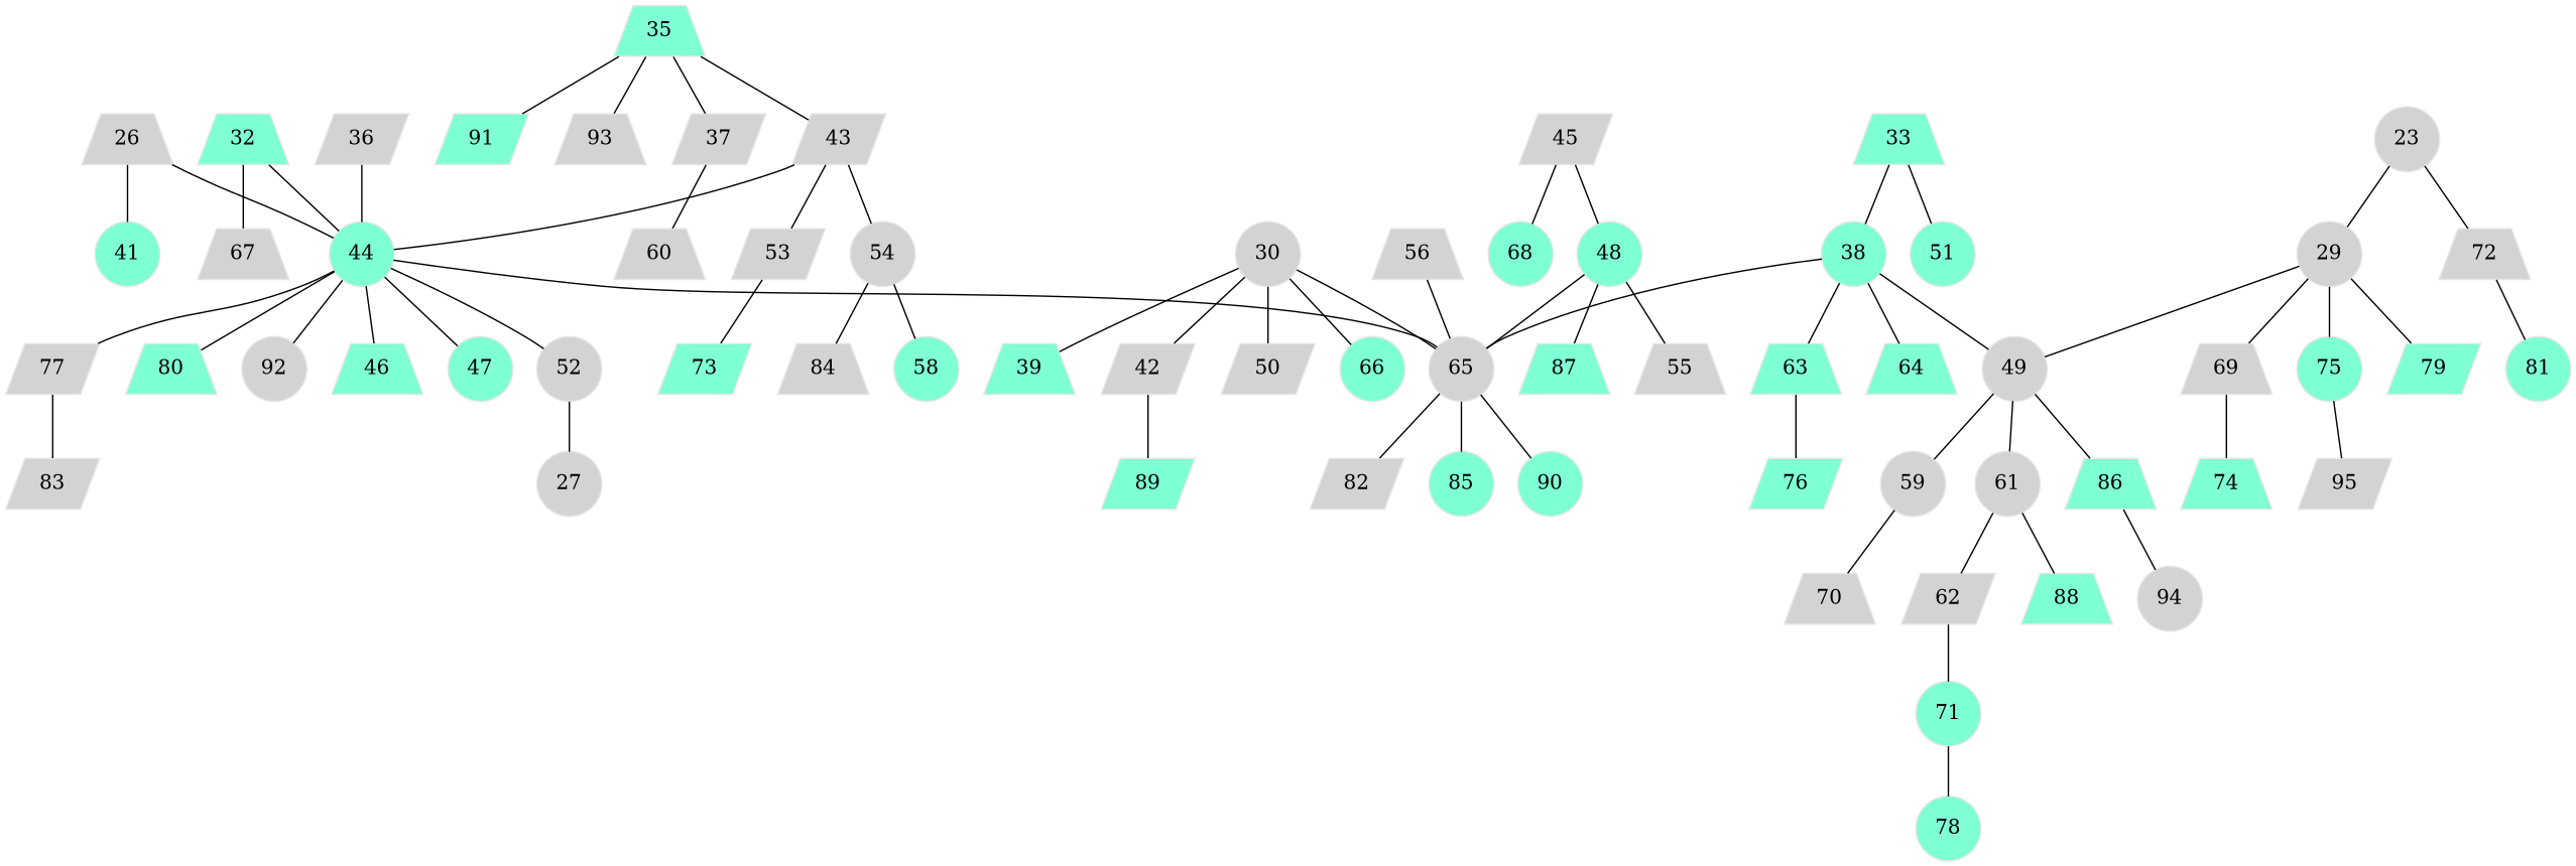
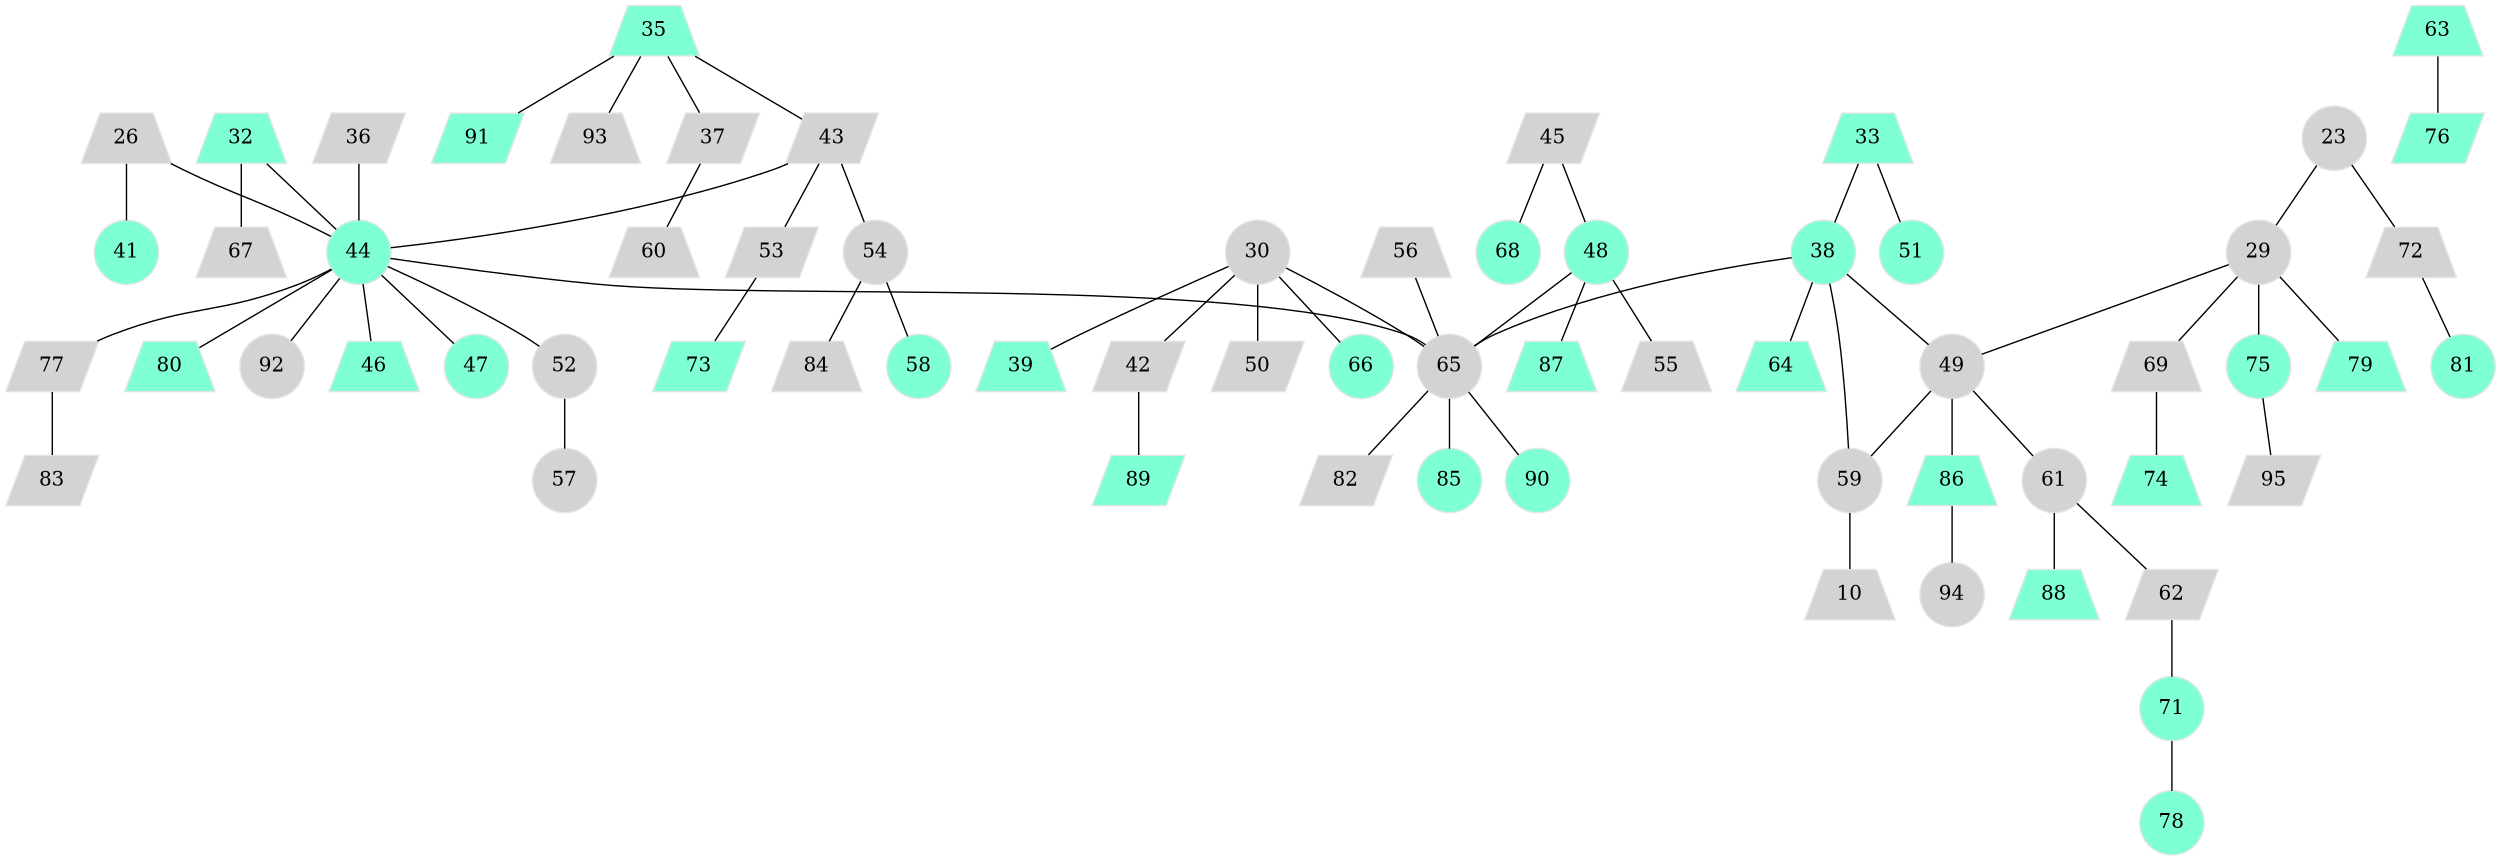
  graph {
    fontname="DejaVu Serif"
    node [color=gray90 fillcolor=lightgrey fontname="DejaVu Serif" shape=circle style=filled]
    edge [fontname="DejaVu Serif"]
    29 [super="+20"]
    49 [super="+15+22"]
    69 [shape=trapezium]
    75 [fillcolor=aquamarine]
-   79 [fillcolor=aquamarine shape=parallelogram]
+   79 [fillcolor=aquamarine shape=trapezium]
    23
    72 [shape=trapezium]
    81 [fillcolor=aquamarine]
    26 [shape=trapezium]
    41 [fillcolor=aquamarine]
    44 [fillcolor=aquamarine super="+13+17+16+19"]
    65 [super="+6+34+40"]
    46 [fillcolor=aquamarine shape=trapezium]
    47 [fillcolor=aquamarine]
    52
    77 [shape=parallelogram]
    80 [fillcolor=aquamarine shape=trapezium]
    92
    59
    61
    86 [fillcolor=aquamarine shape=trapezium]
    74 [fillcolor=aquamarine shape=trapezium]
    95 [shape=parallelogram]
    30 [super="+28"]
    39 [fillcolor=aquamarine shape=trapezium]
    42 [shape=parallelogram]
    50 [shape=parallelogram]
    66 [fillcolor=aquamarine]
    89 [fillcolor=aquamarine shape=parallelogram]
    82 [shape=parallelogram]
    85 [fillcolor=aquamarine]
    90 [fillcolor=aquamarine]
    32 [fillcolor=aquamarine shape=trapezium]
    67 [shape=trapezium]
    38 [fillcolor=aquamarine super="+3+25"]
    63 [fillcolor=aquamarine shape=trapezium]
    64 [fillcolor=aquamarine shape=trapezium]
    33 [fillcolor=aquamarine shape=trapezium]
    51 [fillcolor=aquamarine]
    35 [fillcolor=aquamarine shape=trapezium]
    37 [shape=parallelogram]
    43 [shape=parallelogram super="+31"]
    91 [fillcolor=aquamarine shape=parallelogram]
    93 [shape=trapezium]
    60 [shape=trapezium]
    53 [shape=parallelogram]
    54
    36 [shape=parallelogram]
    76 [fillcolor=aquamarine shape=parallelogram]
    73 [fillcolor=aquamarine shape=parallelogram]
    58 [fillcolor=aquamarine]
    84 [shape=trapezium]
-   57 [label=27]
+   57
    83 [shape=parallelogram]
    48 [fillcolor=aquamarine super="+27"]
    55 [shape=trapezium]
    87 [fillcolor=aquamarine shape=trapezium]
    45 [shape=parallelogram]
    68 [fillcolor=aquamarine]
-   70 [shape=trapezium]
+   70 [shape=trapezium label=10]
    62 [shape=parallelogram]
    88 [fillcolor=aquamarine shape=trapezium]
    94
    56 [shape=trapezium]
    71 [fillcolor=aquamarine]
    78 [fillcolor=aquamarine]
    29 -- 49
    29 -- 69
    29 -- 75
    29 -- 79
    49 -- 59
    49 -- 61
    49 -- 86
    69 -- 74
    75 -- 95
    23 -- 29
    23 -- 72
    72 -- 81
    26 -- 41
    26 -- 44
    44 -- 65
    44 -- 46
    44 -- 47
    44 -- 52
    44 -- 77
    44 -- 80
    44 -- 92
    65 -- 82
    65 -- 85
    65 -- 90
    52 -- 57
    77 -- 83
    59 -- 70
    61 -- 62
    61 -- 88
    86 -- 94
    30 -- 65
    30 -- 39
    30 -- 42
    30 -- 50
    30 -- 66
    42 -- 89
    32 -- 44
    32 -- 67
    38 -- 49
    38 -- 65
-   38 -- 63
+   38 -- 59
    38 -- 64
    63 -- 76
    33 -- 38
    33 -- 51
    35 -- 37
    35 -- 43
    35 -- 91
    35 -- 93
    37 -- 60
    43 -- 44
    43 -- 53
    43 -- 54
    53 -- 73
    54 -- 58
    54 -- 84
    36 -- 44
    48 -- 65
    48 -- 55
    48 -- 87
    45 -- 48
    45 -- 68
    62 -- 71
    56 -- 65
    71 -- 78
  }
